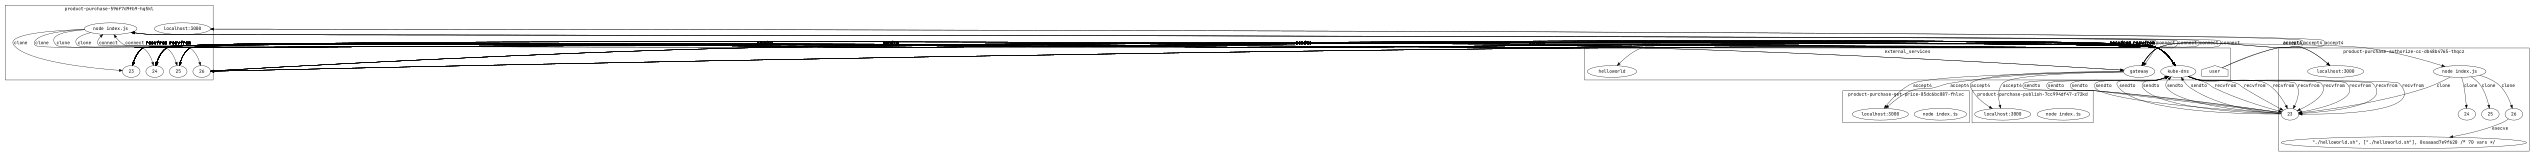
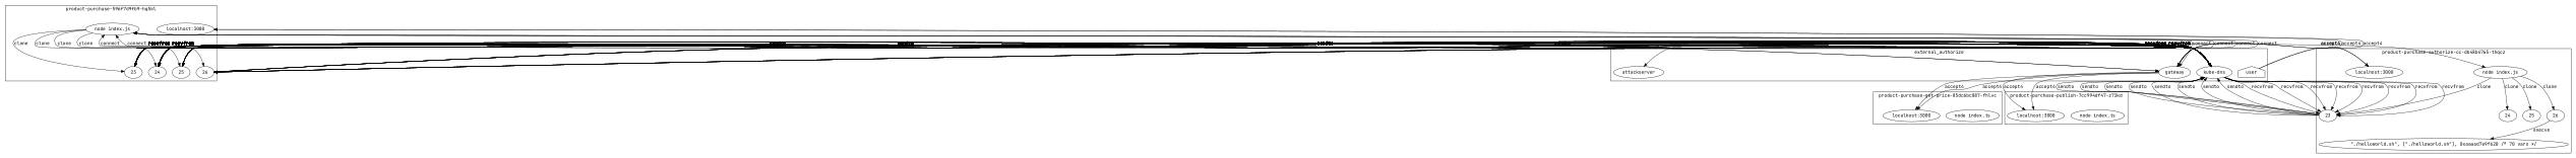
  digraph {
    fontname="JetBrains Mono"
    node [fontname="JetBrains Mono"]
    edge [fontname="JetBrains Mono"]
    n1 [label="node index.js"]
    n2 [label=23]
    n3 [label=24]
    n4 [label=25]
    n5 [label=26]
    n6 [label="localhost:3000"]
    n7 [label="node index.js"]
    n8 [label="localhost:3000"]
    n9 [label="node index.js"]
    n10 [label="localhost:3000"]
    n11 [label="node index.js"]
    n12 [label=23]
    n13 [label=24]
    n14 [label=25]
    n15 [label=26]
    n16 [label="localhost:3000"]
    n17 [label="\"./helloworld.sh\", [\"./helloworld.sh\"], 0xaaaad7e9f620 /* 70 vars */"]
    n18 [label=gateway]
    n19 [label="kube-dns"]
-   n20 [label=helloworld]
+   n20 [label=attackserver]
    user [shape=house]
    subgraph cluster_1 {
      label=" product-purchase-596f7d9fb9-hg5kl "
      n1
      n2
      n3
      n4
      n5
      n6
    }
    subgraph cluster_2 {
      label=" product-purchase-get-price-85dc6bc887-fhlvc "
      n7
      n8
    }
    subgraph cluster_3 {
      label=" product-purchase-publish-7cc994df47-z72kd "
      n9
      n10
    }
    subgraph cluster_4 {
      label=" product-purchase-authorize-cc-db48b4765-thqcz "
      n11
      n12
      n13
      n14
      n15
      n16
      n17
    }
    subgraph cluster_5 {
-     label=external_services
+     label=external_authorize
      n18
      n19
      n20
      user
    }
    n1 -> n2 [label=clone]
    n1 -> n3 [label=clone]
    n1 -> n4 [label=clone]
    n1 -> n5 [label=clone]
    n1 -> n18 [dir=both label=connect]
    n1 -> n18 [dir=both label=connect]
    n1 -> n18 [dir=both label=connect]
    n1 -> n18 [dir=both label=connect]
    n1 -> n18 [dir=both label=connect]
    n1 -> n18 [dir=both label=connect]
    n2 -> n19 [label=sendto]
    n2 -> n19 [label=sendto]
    n2 -> n19 [label=sendto]
    n2 -> n19 [label=sendto]
    n2 -> n19 [label=sendto]
    n2 -> n19 [label=sendto]
    n2 -> n19 [label=sendto]
    n2 -> n19 [label=sendto]
    n2 -> n19 [label=sendto]
    n2 -> n19 [label=sendto]
    n2 -> n19 [label=sendto]
    n2 -> n19 [label=sendto]
    n2 -> n19 [label=sendto]
    n2 -> n19 [label=sendto]
    n2 -> n19 [label=sendto]
    n2 -> n19 [label=sendto]
    n3 -> n19 [label=sendto]
    n3 -> n19 [label=sendto]
    n3 -> n19 [label=sendto]
    n3 -> n19 [label=sendto]
    n3 -> n19 [label=sendto]
    n3 -> n19 [label=sendto]
    n3 -> n19 [label=sendto]
    n3 -> n19 [label=sendto]
    n3 -> n19 [label=sendto]
    n3 -> n19 [label=sendto]
    n3 -> n19 [label=sendto]
    n3 -> n19 [label=sendto]
    n3 -> n19 [label=sendto]
    n3 -> n19 [label=sendto]
    n3 -> n19 [label=sendto]
    n3 -> n19 [label=sendto]
    n4 -> n19 [label=sendto]
    n4 -> n19 [label=sendto]
    n4 -> n19 [label=sendto]
    n4 -> n19 [label=sendto]
    n4 -> n19 [label=sendto]
    n4 -> n19 [label=sendto]
    n4 -> n19 [label=sendto]
    n4 -> n19 [label=sendto]
    n5 -> n19 [label=sendto]
    n5 -> n19 [label=sendto]
    n5 -> n19 [label=sendto]
    n5 -> n19 [label=sendto]
    n5 -> n19 [label=sendto]
    n5 -> n19 [label=sendto]
    n5 -> n19 [label=sendto]
    n5 -> n19 [label=sendto]
    n11 -> n12 [label=clone]
    n11 -> n13 [label=clone]
    n11 -> n14 [label=clone]
    n11 -> n15 [label=clone]
    n11 -> n20 [dir=both label=connect]
    n12 -> n19 [label=sendto]
    n12 -> n19 [label=sendto]
    n12 -> n19 [label=sendto]
    n12 -> n19 [label=sendto]
    n12 -> n19 [label=sendto]
    n12 -> n19 [label=sendto]
    n12 -> n19 [label=sendto]
    n12 -> n19 [label=sendto]
    n15 -> n17 [label=execve]
    n18 -> n8 [label=accept4]
    n18 -> n8 [label=accept4]
    n18 -> n10 [label=accept4]
    n18 -> n10 [label=accept4]
    n18 -> n16 [label=accept4]
    n18 -> n16 [label=accept4]
    n19 -> n2 [label=recvfrom]
    n19 -> n2 [label=recvfrom]
    n19 -> n2 [label=recvfrom]
    n19 -> n2 [label=recvfrom]
    n19 -> n2 [label=recvfrom]
    n19 -> n2 [label=recvfrom]
    n19 -> n2 [label=recvfrom]
    n19 -> n2 [label=recvfrom]
    n19 -> n2 [label=recvfrom]
    n19 -> n2 [label=recvfrom]
    n19 -> n2 [label=recvfrom]
    n19 -> n2 [label=recvfrom]
    n19 -> n2 [label=recvfrom]
    n19 -> n2 [label=recvfrom]
    n19 -> n2 [label=recvfrom]
    n19 -> n2 [label=recvfrom]
    n19 -> n3 [label=recvfrom]
    n19 -> n3 [label=recvfrom]
    n19 -> n3 [label=recvfrom]
    n19 -> n3 [label=recvfrom]
    n19 -> n3 [label=recvfrom]
    n19 -> n3 [label=recvfrom]
    n19 -> n3 [label=recvfrom]
    n19 -> n3 [label=recvfrom]
    n19 -> n3 [label=recvfrom]
    n19 -> n3 [label=recvfrom]
    n19 -> n3 [label=recvfrom]
    n19 -> n3 [label=recvfrom]
    n19 -> n3 [label=recvfrom]
    n19 -> n3 [label=recvfrom]
    n19 -> n3 [label=recvfrom]
    n19 -> n3 [label=recvfrom]
    n19 -> n4 [label=recvfrom]
    n19 -> n4 [label=recvfrom]
    n19 -> n4 [label=recvfrom]
    n19 -> n4 [label=recvfrom]
    n19 -> n4 [label=recvfrom]
    n19 -> n4 [label=recvfrom]
    n19 -> n4 [label=recvfrom]
    n19 -> n4 [label=recvfrom]
    n19 -> n5 [label=recvfrom]
    n19 -> n5 [label=recvfrom]
    n19 -> n5 [label=recvfrom]
    n19 -> n5 [label=recvfrom]
    n19 -> n5 [label=recvfrom]
    n19 -> n5 [label=recvfrom]
    n19 -> n5 [label=recvfrom]
    n19 -> n5 [label=recvfrom]
    n19 -> n12 [label=recvfrom]
    n19 -> n12 [label=recvfrom]
    n19 -> n12 [label=recvfrom]
    n19 -> n12 [label=recvfrom]
    n19 -> n12 [label=recvfrom]
    n19 -> n12 [label=recvfrom]
    n19 -> n12 [label=recvfrom]
    n19 -> n12 [label=recvfrom]
    user -> n6 [label=accept4]
    user -> n6 [label=accept4]
  }
